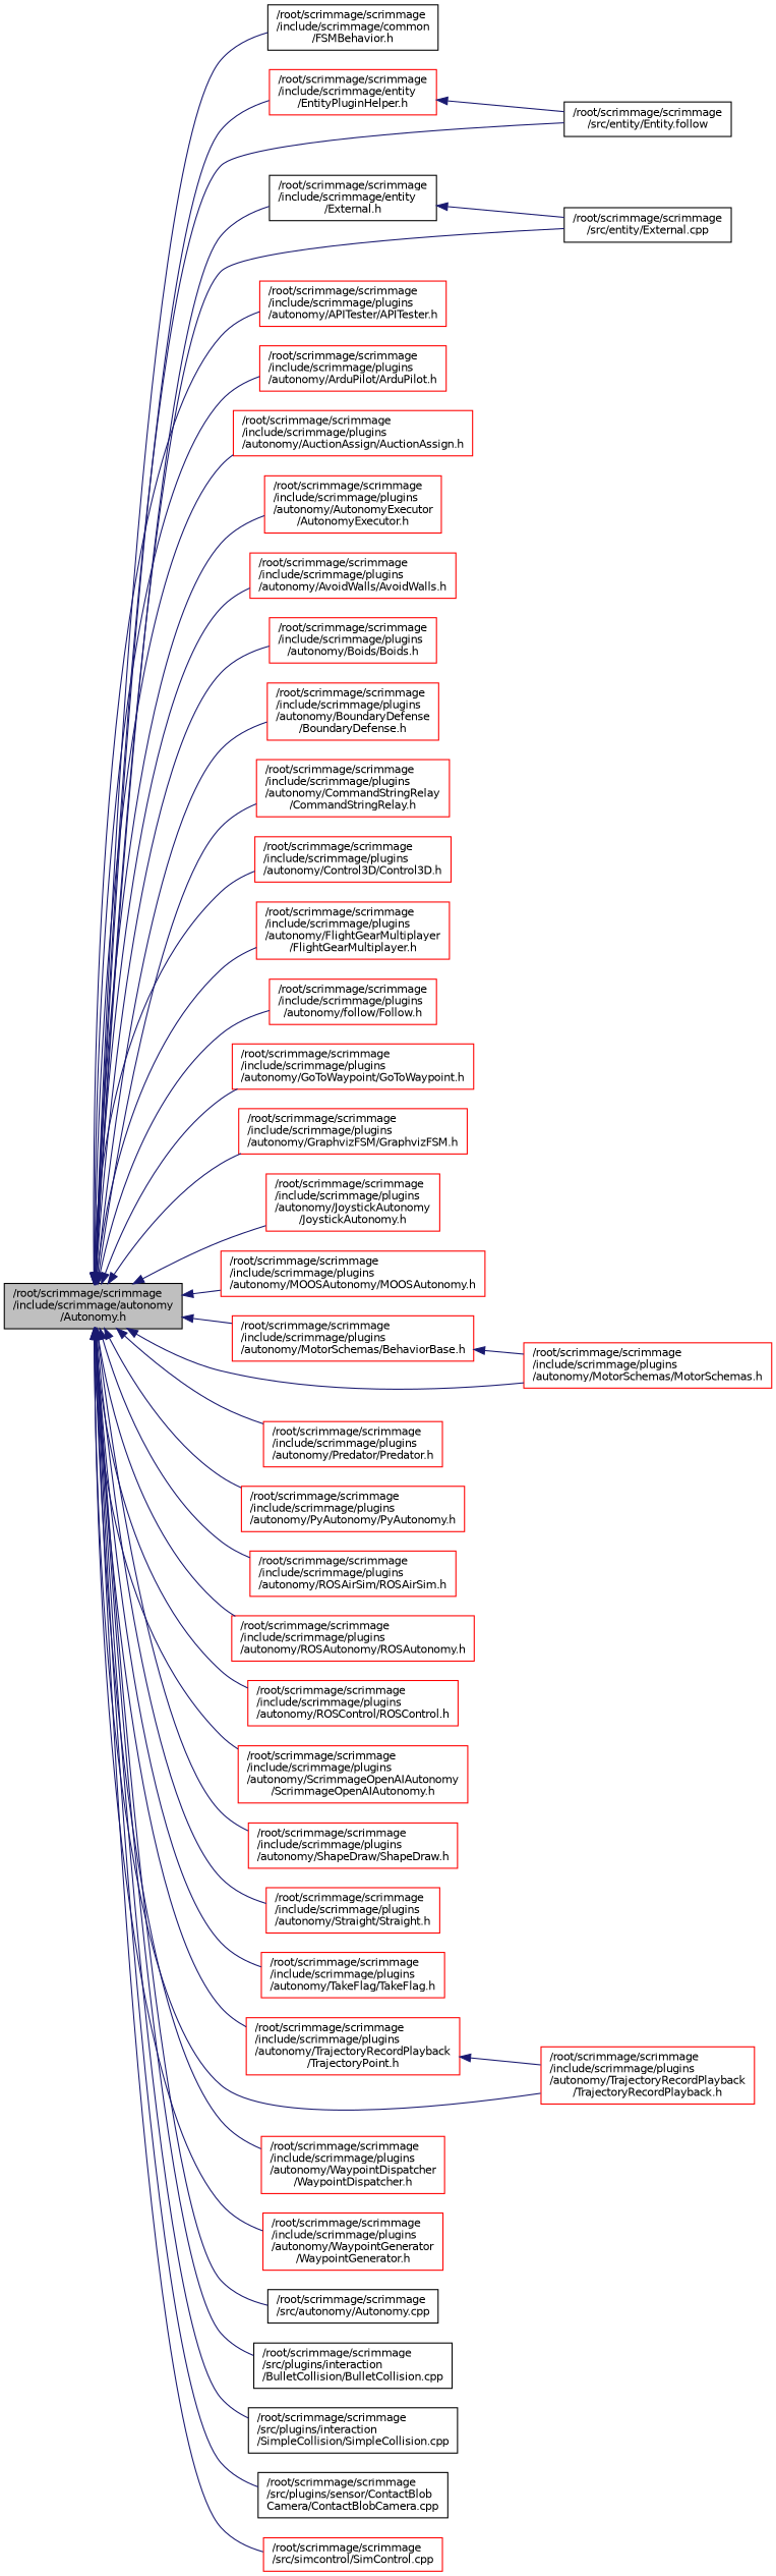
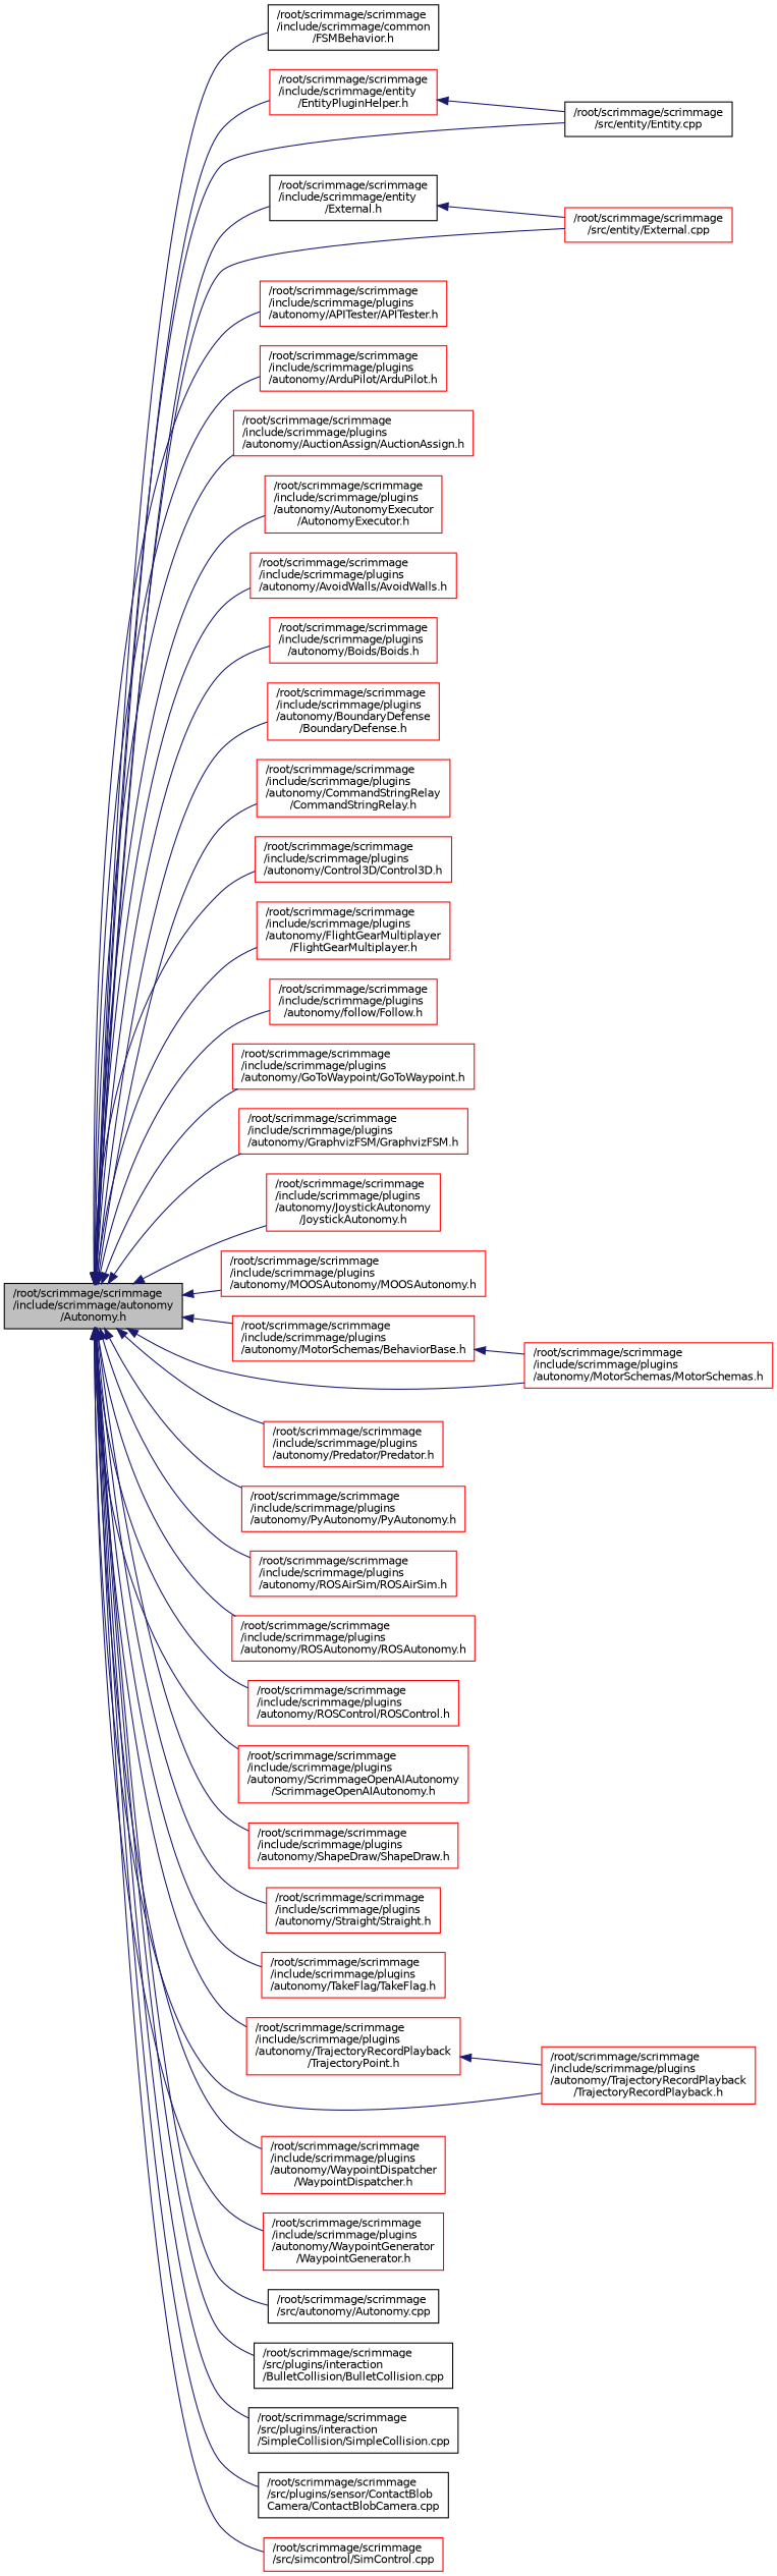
  digraph {
    rankdir=LR
    node [color=red fillcolor=white fontname=Helvetica fontsize=10 shape=record style=filled]
    edge [color=midnightblue dir=back fontname=Helvetica fontsize=10 labelfontname=Helvetica labelfontsize=10 style=solid]
    n1 [color=black fillcolor=grey75 fontcolor=black height=0.2 label="/root/scrimmage/scrimmage\l/include/scrimmage/autonomy\l/Autonomy.h" width=0.4]
    n2 [color=black height=0.2 label="/root/scrimmage/scrimmage\l/include/scrimmage/common\l/FSMBehavior.h" width=0.4]
    n3 [height=0.2 label="/root/scrimmage/scrimmage\l/include/scrimmage/entity\l/EntityPluginHelper.h" width=0.4]
-   n4 [color=black height=0.2 label="/root/scrimmage/scrimmage\l/src/entity/Entity.follow" width=0.4]
+   n4 [color=black height=0.2 label="/root/scrimmage/scrimmage\l/src/entity/Entity.cpp" width=0.4]
    n5 [color=black height=0.2 label="/root/scrimmage/scrimmage\l/include/scrimmage/entity\l/External.h" width=0.4]
-   n6 [color=black height=0.2 label="/root/scrimmage/scrimmage\l/src/entity/External.cpp" width=0.4]
+   n6 [height=0.2 label="/root/scrimmage/scrimmage\l/src/entity/External.cpp" width=0.4]
    n7 [height=0.2 label="/root/scrimmage/scrimmage\l/include/scrimmage/plugins\l/autonomy/APITester/APITester.h" width=0.4]
    n8 [height=0.2 label="/root/scrimmage/scrimmage\l/include/scrimmage/plugins\l/autonomy/ArduPilot/ArduPilot.h" width=0.4]
    n9 [height=0.2 label="/root/scrimmage/scrimmage\l/include/scrimmage/plugins\l/autonomy/AuctionAssign/AuctionAssign.h" width=0.4]
    n10 [height=0.2 label="/root/scrimmage/scrimmage\l/include/scrimmage/plugins\l/autonomy/AutonomyExecutor\l/AutonomyExecutor.h" width=0.4]
    n11 [height=0.2 label="/root/scrimmage/scrimmage\l/include/scrimmage/plugins\l/autonomy/AvoidWalls/AvoidWalls.h" width=0.4]
    n12 [height=0.2 label="/root/scrimmage/scrimmage\l/include/scrimmage/plugins\l/autonomy/Boids/Boids.h" width=0.4]
    n13 [height=0.2 label="/root/scrimmage/scrimmage\l/include/scrimmage/plugins\l/autonomy/BoundaryDefense\l/BoundaryDefense.h" width=0.4]
    n14 [height=0.2 label="/root/scrimmage/scrimmage\l/include/scrimmage/plugins\l/autonomy/CommandStringRelay\l/CommandStringRelay.h" width=0.4]
    n15 [height=0.2 label="/root/scrimmage/scrimmage\l/include/scrimmage/plugins\l/autonomy/Control3D/Control3D.h" width=0.4]
    n16 [height=0.2 label="/root/scrimmage/scrimmage\l/include/scrimmage/plugins\l/autonomy/FlightGearMultiplayer\l/FlightGearMultiplayer.h" width=0.4]
    n17 [height=0.2 label="/root/scrimmage/scrimmage\l/include/scrimmage/plugins\l/autonomy/follow/Follow.h" width=0.4]
    n18 [height=0.2 label="/root/scrimmage/scrimmage\l/include/scrimmage/plugins\l/autonomy/GoToWaypoint/GoToWaypoint.h" width=0.4]
    n19 [height=0.2 label="/root/scrimmage/scrimmage\l/include/scrimmage/plugins\l/autonomy/GraphvizFSM/GraphvizFSM.h" width=0.4]
    n20 [height=0.2 label="/root/scrimmage/scrimmage\l/include/scrimmage/plugins\l/autonomy/JoystickAutonomy\l/JoystickAutonomy.h" width=0.4]
    n21 [height=0.2 label="/root/scrimmage/scrimmage\l/include/scrimmage/plugins\l/autonomy/MOOSAutonomy/MOOSAutonomy.h" width=0.4]
    n22 [height=0.2 label="/root/scrimmage/scrimmage\l/include/scrimmage/plugins\l/autonomy/MotorSchemas/BehaviorBase.h" width=0.4]
    n23 [height=0.2 label="/root/scrimmage/scrimmage\l/include/scrimmage/plugins\l/autonomy/MotorSchemas/MotorSchemas.h" width=0.4]
    n24 [height=0.2 label="/root/scrimmage/scrimmage\l/include/scrimmage/plugins\l/autonomy/Predator/Predator.h" width=0.4]
    n25 [height=0.2 label="/root/scrimmage/scrimmage\l/include/scrimmage/plugins\l/autonomy/PyAutonomy/PyAutonomy.h" width=0.4]
    n26 [height=0.2 label="/root/scrimmage/scrimmage\l/include/scrimmage/plugins\l/autonomy/ROSAirSim/ROSAirSim.h" width=0.4]
    n27 [height=0.2 label="/root/scrimmage/scrimmage\l/include/scrimmage/plugins\l/autonomy/ROSAutonomy/ROSAutonomy.h" width=0.4]
    n28 [height=0.2 label="/root/scrimmage/scrimmage\l/include/scrimmage/plugins\l/autonomy/ROSControl/ROSControl.h" width=0.4]
    n29 [height=0.2 label="/root/scrimmage/scrimmage\l/include/scrimmage/plugins\l/autonomy/ScrimmageOpenAIAutonomy\l/ScrimmageOpenAIAutonomy.h" width=0.4]
    n30 [height=0.2 label="/root/scrimmage/scrimmage\l/include/scrimmage/plugins\l/autonomy/ShapeDraw/ShapeDraw.h" width=0.4]
    n31 [height=0.2 label="/root/scrimmage/scrimmage\l/include/scrimmage/plugins\l/autonomy/Straight/Straight.h" width=0.4]
    n32 [height=0.2 label="/root/scrimmage/scrimmage\l/include/scrimmage/plugins\l/autonomy/TakeFlag/TakeFlag.h" width=0.4]
    n33 [height=0.2 label="/root/scrimmage/scrimmage\l/include/scrimmage/plugins\l/autonomy/TrajectoryRecordPlayback\l/TrajectoryPoint.h" width=0.4]
    n34 [height=0.2 label="/root/scrimmage/scrimmage\l/include/scrimmage/plugins\l/autonomy/TrajectoryRecordPlayback\l/TrajectoryRecordPlayback.h" width=0.4]
    n35 [height=0.2 label="/root/scrimmage/scrimmage\l/include/scrimmage/plugins\l/autonomy/WaypointDispatcher\l/WaypointDispatcher.h" width=0.4]
    n36 [height=0.2 label="/root/scrimmage/scrimmage\l/include/scrimmage/plugins\l/autonomy/WaypointGenerator\l/WaypointGenerator.h" width=0.4]
    n37 [color=black height=0.2 label="/root/scrimmage/scrimmage\l/src/autonomy/Autonomy.cpp" width=0.4]
    n38 [color=black height=0.2 label="/root/scrimmage/scrimmage\l/src/plugins/interaction\l/BulletCollision/BulletCollision.cpp" width=0.4]
    n39 [color=black height=0.2 label="/root/scrimmage/scrimmage\l/src/plugins/interaction\l/SimpleCollision/SimpleCollision.cpp" width=0.4]
    n40 [color=black height=0.2 label="/root/scrimmage/scrimmage\l/src/plugins/sensor/ContactBlob\lCamera/ContactBlobCamera.cpp" width=0.4]
    n41 [height=0.2 label="/root/scrimmage/scrimmage\l/src/simcontrol/SimControl.cpp" width=0.4]
    n1 -> n2
    n1 -> n3
    n1 -> n4
    n1 -> n5
    n1 -> n6
    n1 -> n7
    n1 -> n8
    n1 -> n9
    n1 -> n10
    n1 -> n11
    n1 -> n12
    n1 -> n13
    n1 -> n14
    n1 -> n15
    n1 -> n16
    n1 -> n17
    n1 -> n18
    n1 -> n19
    n1 -> n20
    n1 -> n21
    n1 -> n22
    n1 -> n23
    n1 -> n24
    n1 -> n25
    n1 -> n26
    n1 -> n27
    n1 -> n28
    n1 -> n29
    n1 -> n30
    n1 -> n31
    n1 -> n32
    n1 -> n33
    n1 -> n34
    n1 -> n35
    n1 -> n36
    n1 -> n37
    n1 -> n38
    n1 -> n39
    n1 -> n40
    n1 -> n41
    n3 -> n4
    n5 -> n6
    n22 -> n23
    n33 -> n34
  }
